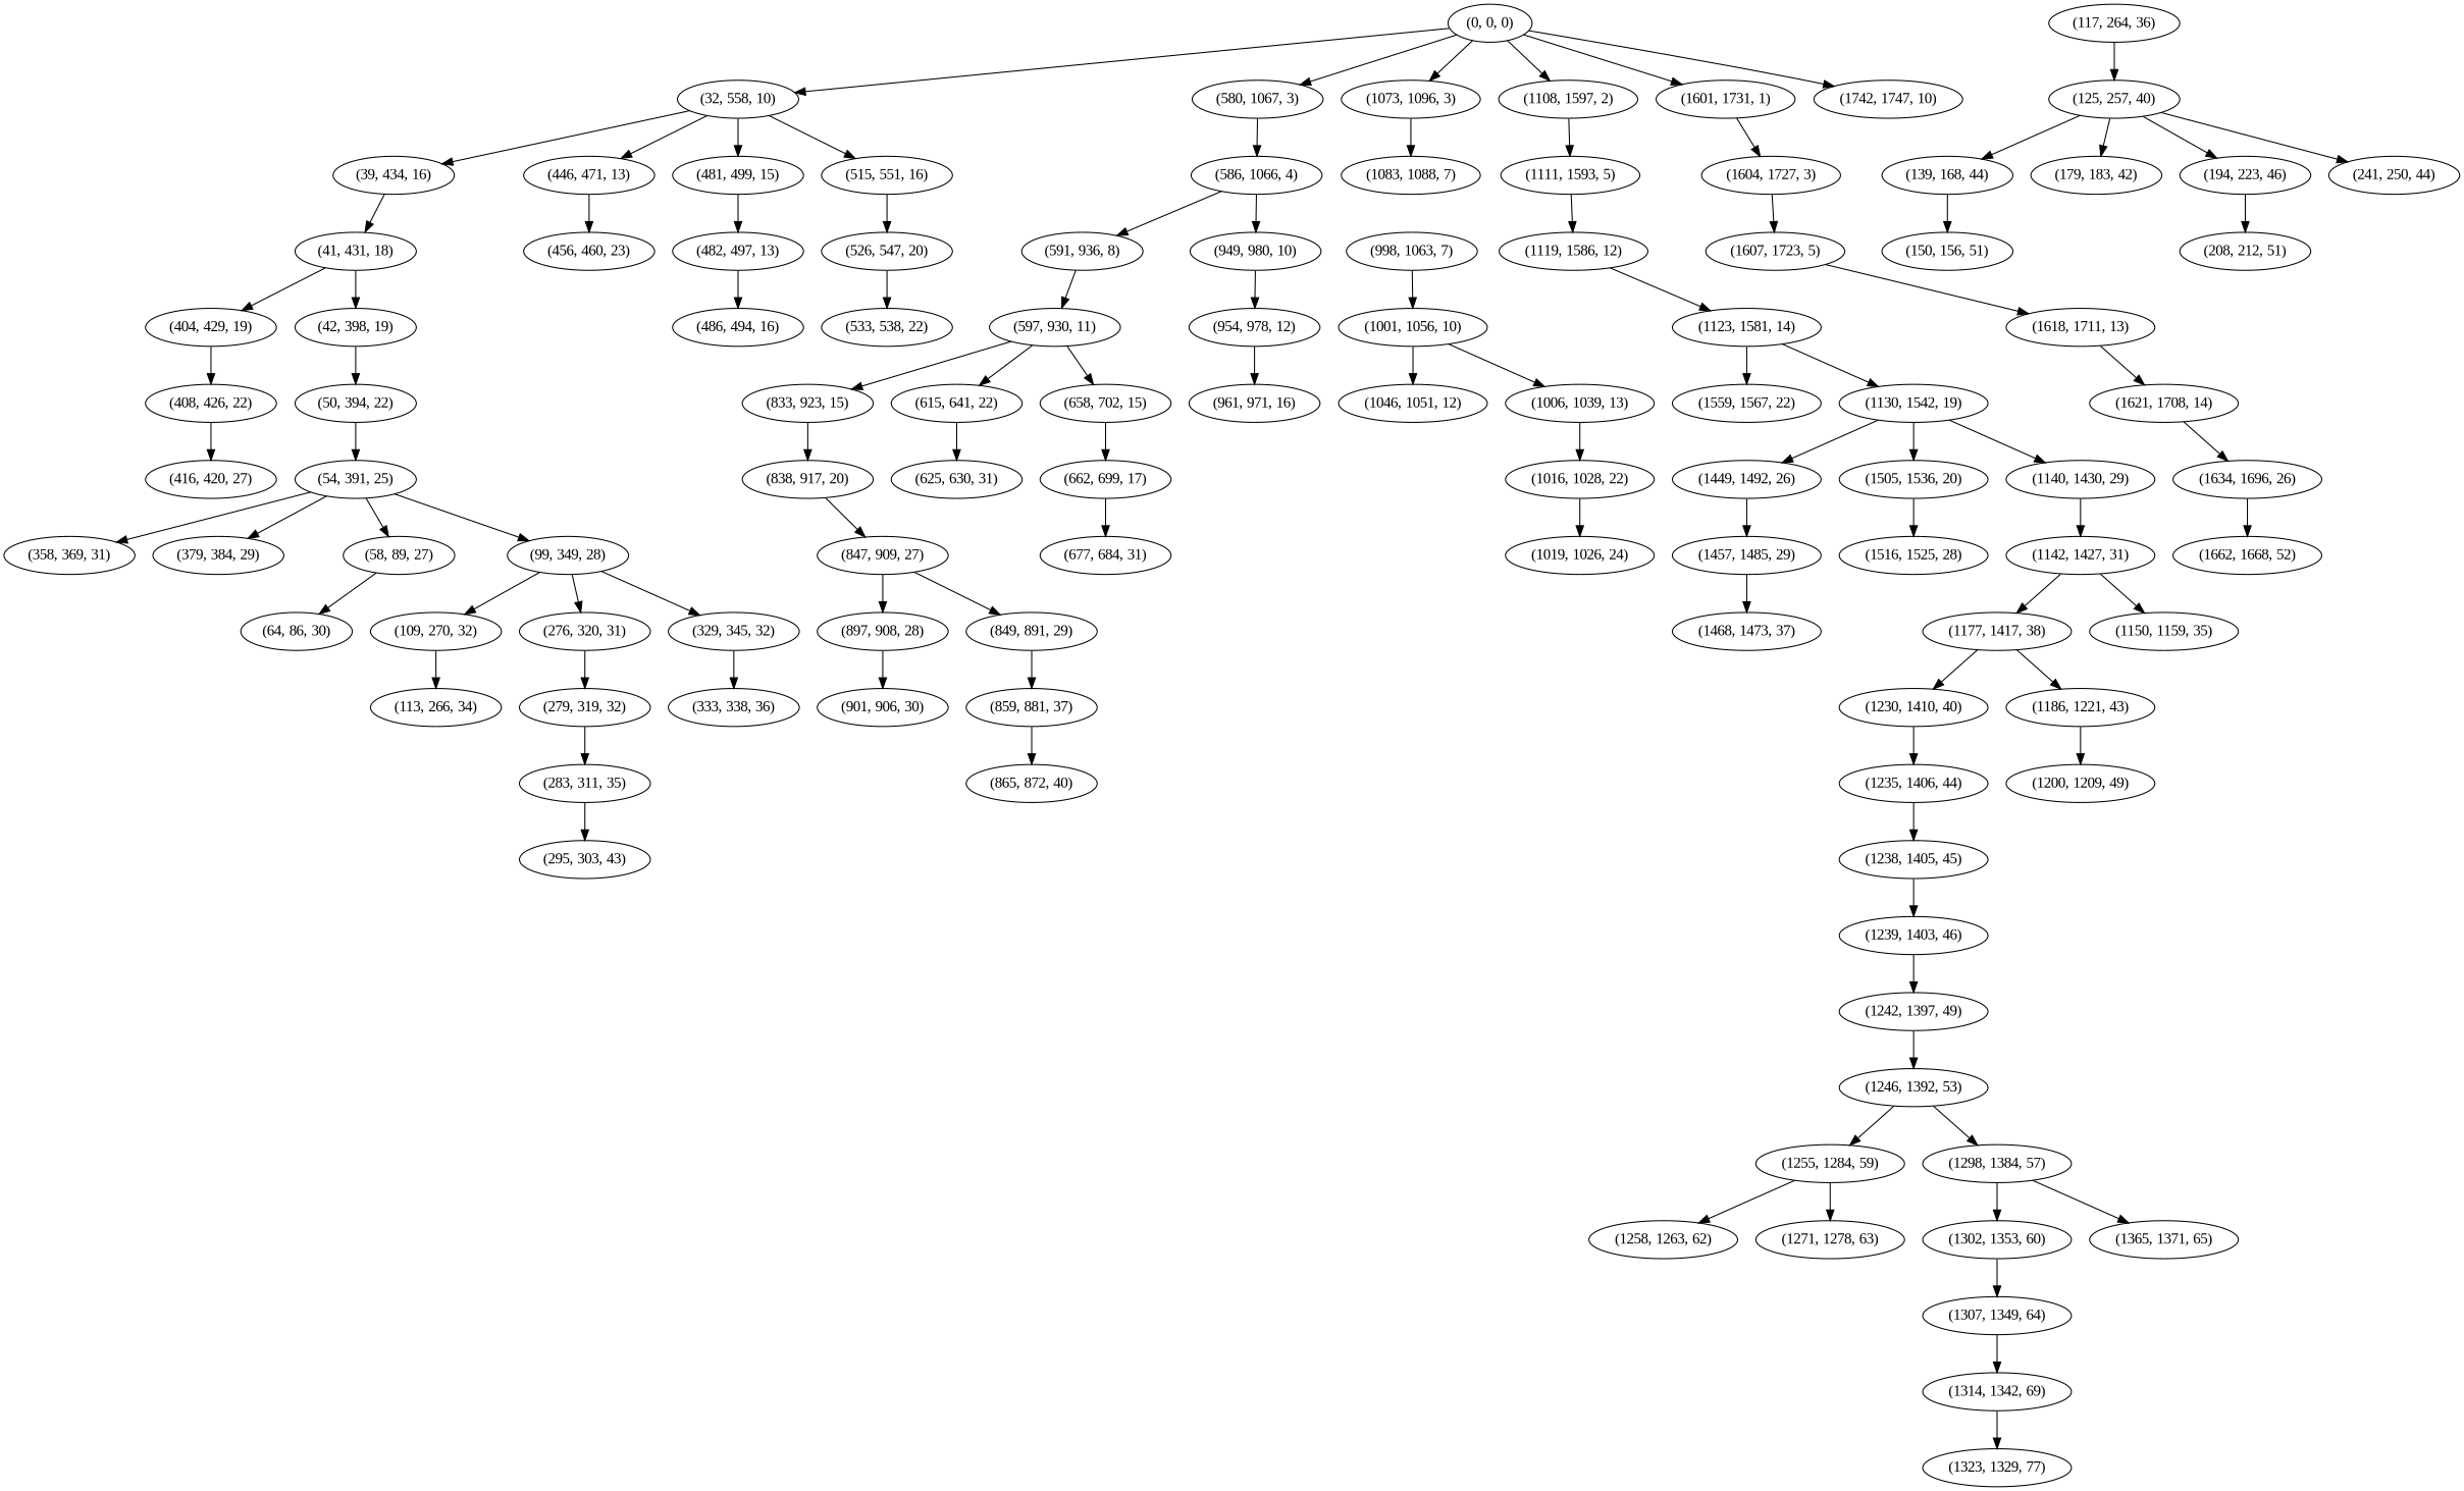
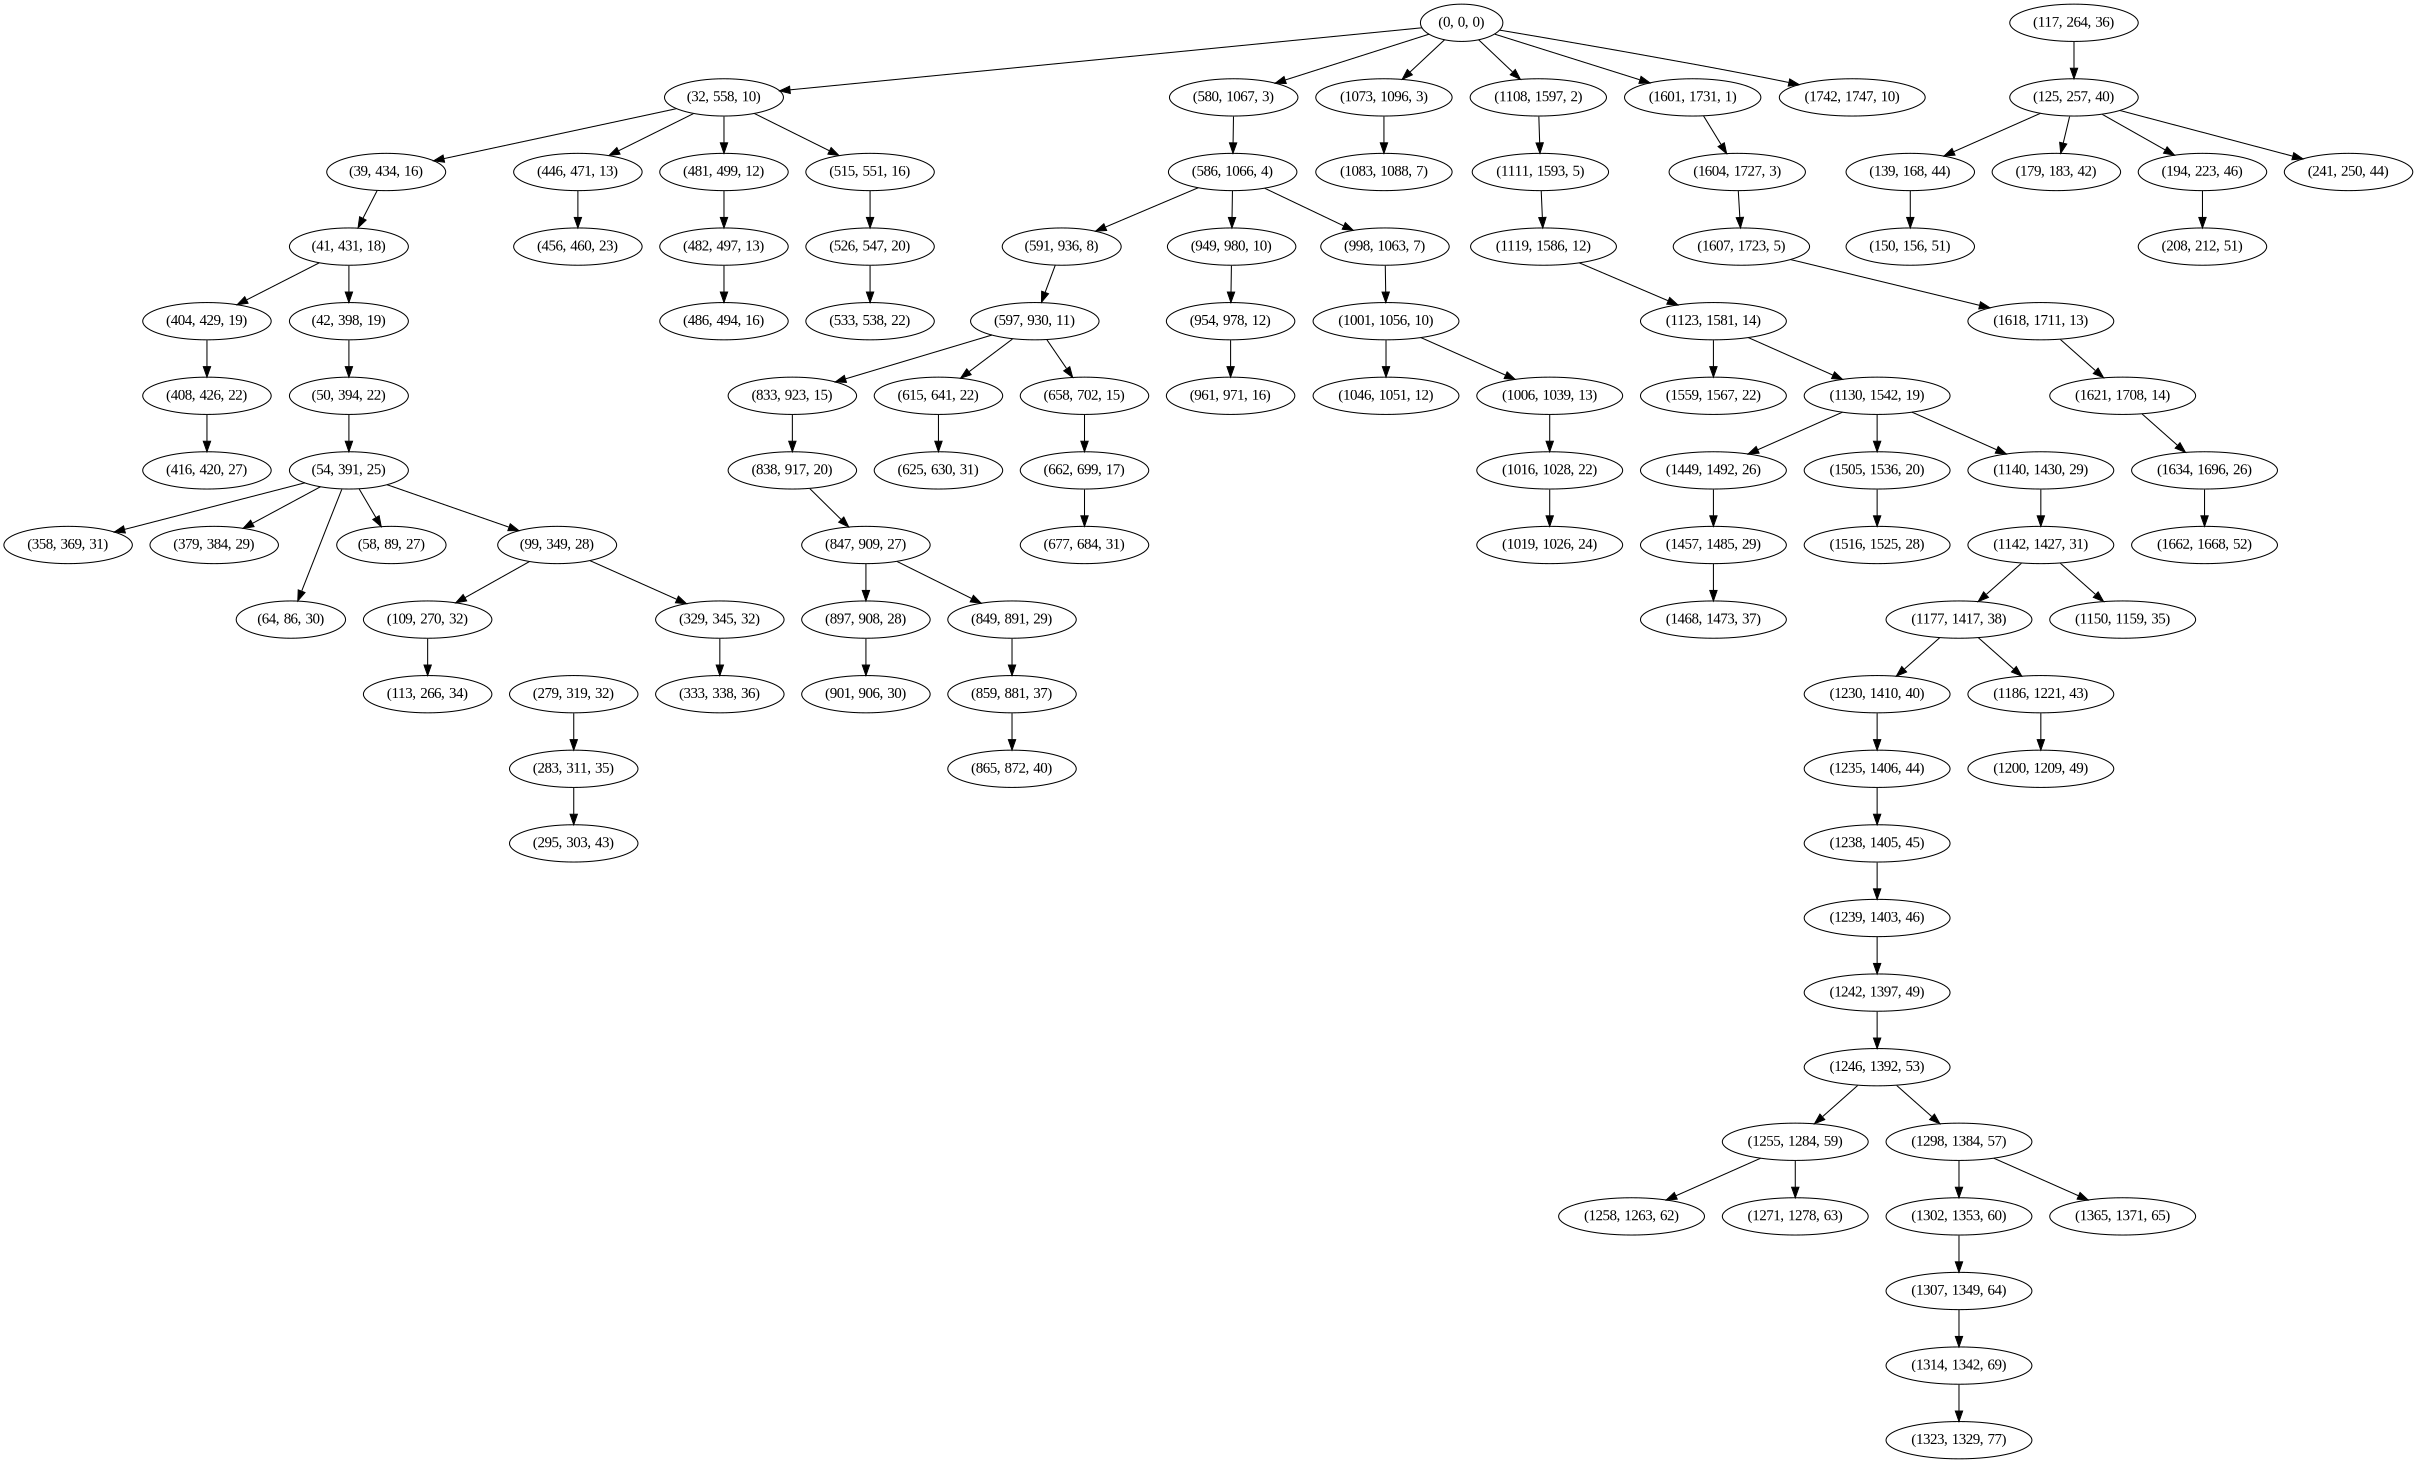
  digraph {
    fontname="Liberation Serif"
    node [fontname="Liberation Serif"]
    edge [fontname="Liberation Serif"]
    "(0, 0, 0)"
    "(32, 558, 10)"
    "(580, 1067, 3)"
    "(1073, 1096, 3)"
    "(1108, 1597, 2)"
    "(1601, 1731, 1)"
    "(1742, 1747, 10)"
    "(39, 434, 16)"
    "(446, 471, 13)"
-   "(481, 499, 12)" [label="(481, 499, 15)"]
+   "(481, 499, 12)"
    "(515, 551, 16)"
    "(586, 1066, 4)"
    "(1083, 1088, 7)"
    "(1111, 1593, 5)"
    "(1604, 1727, 3)"
    "(41, 431, 18)"
    "(456, 460, 23)"
    "(482, 497, 13)"
    "(526, 547, 20)"
    "(42, 398, 19)"
    "(404, 429, 19)"
    "(50, 394, 22)"
    "(408, 426, 22)"
    "(54, 391, 25)"
    "(58, 89, 27)"
    "(99, 349, 28)"
    "(358, 369, 31)"
    "(379, 384, 29)"
    "(64, 86, 30)"
    "(109, 270, 32)"
-   "(276, 320, 31)"
    "(329, 345, 32)"
    "(113, 266, 34)"
    "(279, 319, 32)"
    "(333, 338, 36)"
    "(117, 264, 36)"
    "(125, 257, 40)"
    "(139, 168, 44)"
    "(179, 183, 42)"
    "(194, 223, 46)"
    "(241, 250, 44)"
    "(150, 156, 51)"
    "(208, 212, 51)"
    "(283, 311, 35)"
    "(295, 303, 43)"
    "(416, 420, 27)"
    "(486, 494, 16)"
    "(533, 538, 22)"
    "(591, 936, 8)"
    "(949, 980, 10)"
    "(998, 1063, 7)"
    "(597, 930, 11)"
    "(954, 978, 12)"
    "(1001, 1056, 10)"
    "(615, 641, 22)"
    "(658, 702, 15)"
    "(833, 923, 15)"
    "(625, 630, 31)"
    "(662, 699, 17)"
    "(838, 917, 20)"
    "(677, 684, 31)"
    "(847, 909, 27)"
    "(849, 891, 29)"
    "(897, 908, 28)"
    "(859, 881, 37)"
    "(901, 906, 30)"
    "(865, 872, 40)"
    "(961, 971, 16)"
    "(1006, 1039, 13)"
    "(1046, 1051, 12)"
    "(1016, 1028, 22)"
    "(1019, 1026, 24)"
    "(1119, 1586, 12)"
    "(1123, 1581, 14)"
    "(1130, 1542, 19)"
    "(1559, 1567, 22)"
    "(1140, 1430, 29)"
    "(1449, 1492, 26)"
    "(1505, 1536, 20)"
    "(1142, 1427, 31)"
    "(1457, 1485, 29)"
    "(1516, 1525, 28)"
    "(1150, 1159, 35)"
    "(1177, 1417, 38)"
    "(1186, 1221, 43)"
    "(1230, 1410, 40)"
    "(1200, 1209, 49)"
    "(1235, 1406, 44)"
    "(1238, 1405, 45)"
    "(1239, 1403, 46)"
    "(1242, 1397, 49)"
    "(1246, 1392, 53)"
    "(1255, 1284, 59)"
    "(1298, 1384, 57)"
    "(1258, 1263, 62)"
    "(1271, 1278, 63)"
    "(1302, 1353, 60)"
    "(1365, 1371, 65)"
    "(1307, 1349, 64)"
    "(1314, 1342, 69)"
    "(1323, 1329, 77)"
    "(1468, 1473, 37)"
    "(1607, 1723, 5)"
    "(1618, 1711, 13)"
    "(1621, 1708, 14)"
    "(1634, 1696, 26)"
    "(1662, 1668, 52)"
    "(0, 0, 0)" -> "(32, 558, 10)"
    "(0, 0, 0)" -> "(580, 1067, 3)"
    "(0, 0, 0)" -> "(1073, 1096, 3)"
    "(0, 0, 0)" -> "(1108, 1597, 2)"
    "(0, 0, 0)" -> "(1601, 1731, 1)"
    "(0, 0, 0)" -> "(1742, 1747, 10)"
    "(32, 558, 10)" -> "(39, 434, 16)"
    "(32, 558, 10)" -> "(446, 471, 13)"
    "(32, 558, 10)" -> "(481, 499, 12)"
    "(32, 558, 10)" -> "(515, 551, 16)"
    "(580, 1067, 3)" -> "(586, 1066, 4)"
    "(1073, 1096, 3)" -> "(1083, 1088, 7)"
    "(1108, 1597, 2)" -> "(1111, 1593, 5)"
    "(1601, 1731, 1)" -> "(1604, 1727, 3)"
    "(39, 434, 16)" -> "(41, 431, 18)"
    "(446, 471, 13)" -> "(456, 460, 23)"
    "(481, 499, 12)" -> "(482, 497, 13)"
    "(515, 551, 16)" -> "(526, 547, 20)"
    "(586, 1066, 4)" -> "(591, 936, 8)"
    "(586, 1066, 4)" -> "(949, 980, 10)"
+   "(586, 1066, 4)" -> "(998, 1063, 7)"
    "(1111, 1593, 5)" -> "(1119, 1586, 12)"
    "(1604, 1727, 3)" -> "(1607, 1723, 5)"
    "(41, 431, 18)" -> "(42, 398, 19)"
    "(41, 431, 18)" -> "(404, 429, 19)"
    "(482, 497, 13)" -> "(486, 494, 16)"
    "(526, 547, 20)" -> "(533, 538, 22)"
    "(42, 398, 19)" -> "(50, 394, 22)"
    "(404, 429, 19)" -> "(408, 426, 22)"
    "(50, 394, 22)" -> "(54, 391, 25)"
    "(408, 426, 22)" -> "(416, 420, 27)"
    "(54, 391, 25)" -> "(58, 89, 27)"
    "(54, 391, 25)" -> "(99, 349, 28)"
    "(54, 391, 25)" -> "(358, 369, 31)"
    "(54, 391, 25)" -> "(379, 384, 29)"
-   "(58, 89, 27)" -> "(64, 86, 30)"
+   "(54, 391, 25)" -> "(64, 86, 30)"
    "(99, 349, 28)" -> "(109, 270, 32)"
-   "(99, 349, 28)" -> "(276, 320, 31)"
    "(99, 349, 28)" -> "(329, 345, 32)"
    "(109, 270, 32)" -> "(113, 266, 34)"
-   "(276, 320, 31)" -> "(279, 319, 32)"
    "(329, 345, 32)" -> "(333, 338, 36)"
    "(279, 319, 32)" -> "(283, 311, 35)"
    "(117, 264, 36)" -> "(125, 257, 40)"
    "(125, 257, 40)" -> "(139, 168, 44)"
    "(125, 257, 40)" -> "(179, 183, 42)"
    "(125, 257, 40)" -> "(194, 223, 46)"
    "(125, 257, 40)" -> "(241, 250, 44)"
    "(139, 168, 44)" -> "(150, 156, 51)"
    "(194, 223, 46)" -> "(208, 212, 51)"
    "(283, 311, 35)" -> "(295, 303, 43)"
    "(591, 936, 8)" -> "(597, 930, 11)"
    "(949, 980, 10)" -> "(954, 978, 12)"
    "(998, 1063, 7)" -> "(1001, 1056, 10)"
    "(597, 930, 11)" -> "(615, 641, 22)"
    "(597, 930, 11)" -> "(658, 702, 15)"
    "(597, 930, 11)" -> "(833, 923, 15)"
    "(954, 978, 12)" -> "(961, 971, 16)"
    "(1001, 1056, 10)" -> "(1006, 1039, 13)"
    "(1001, 1056, 10)" -> "(1046, 1051, 12)"
    "(615, 641, 22)" -> "(625, 630, 31)"
    "(658, 702, 15)" -> "(662, 699, 17)"
    "(833, 923, 15)" -> "(838, 917, 20)"
    "(662, 699, 17)" -> "(677, 684, 31)"
    "(838, 917, 20)" -> "(847, 909, 27)"
    "(847, 909, 27)" -> "(849, 891, 29)"
    "(847, 909, 27)" -> "(897, 908, 28)"
    "(849, 891, 29)" -> "(859, 881, 37)"
    "(897, 908, 28)" -> "(901, 906, 30)"
    "(859, 881, 37)" -> "(865, 872, 40)"
    "(1006, 1039, 13)" -> "(1016, 1028, 22)"
    "(1016, 1028, 22)" -> "(1019, 1026, 24)"
    "(1119, 1586, 12)" -> "(1123, 1581, 14)"
    "(1123, 1581, 14)" -> "(1130, 1542, 19)"
    "(1123, 1581, 14)" -> "(1559, 1567, 22)"
    "(1130, 1542, 19)" -> "(1140, 1430, 29)"
    "(1130, 1542, 19)" -> "(1449, 1492, 26)"
    "(1130, 1542, 19)" -> "(1505, 1536, 20)"
    "(1140, 1430, 29)" -> "(1142, 1427, 31)"
    "(1449, 1492, 26)" -> "(1457, 1485, 29)"
    "(1505, 1536, 20)" -> "(1516, 1525, 28)"
    "(1142, 1427, 31)" -> "(1150, 1159, 35)"
    "(1142, 1427, 31)" -> "(1177, 1417, 38)"
    "(1457, 1485, 29)" -> "(1468, 1473, 37)"
    "(1177, 1417, 38)" -> "(1186, 1221, 43)"
    "(1177, 1417, 38)" -> "(1230, 1410, 40)"
    "(1186, 1221, 43)" -> "(1200, 1209, 49)"
    "(1230, 1410, 40)" -> "(1235, 1406, 44)"
    "(1235, 1406, 44)" -> "(1238, 1405, 45)"
    "(1238, 1405, 45)" -> "(1239, 1403, 46)"
    "(1239, 1403, 46)" -> "(1242, 1397, 49)"
    "(1242, 1397, 49)" -> "(1246, 1392, 53)"
    "(1246, 1392, 53)" -> "(1255, 1284, 59)"
    "(1246, 1392, 53)" -> "(1298, 1384, 57)"
    "(1255, 1284, 59)" -> "(1258, 1263, 62)"
    "(1255, 1284, 59)" -> "(1271, 1278, 63)"
    "(1298, 1384, 57)" -> "(1302, 1353, 60)"
    "(1298, 1384, 57)" -> "(1365, 1371, 65)"
    "(1302, 1353, 60)" -> "(1307, 1349, 64)"
    "(1307, 1349, 64)" -> "(1314, 1342, 69)"
    "(1314, 1342, 69)" -> "(1323, 1329, 77)"
    "(1607, 1723, 5)" -> "(1618, 1711, 13)"
    "(1618, 1711, 13)" -> "(1621, 1708, 14)"
    "(1621, 1708, 14)" -> "(1634, 1696, 26)"
    "(1634, 1696, 26)" -> "(1662, 1668, 52)"
  }
